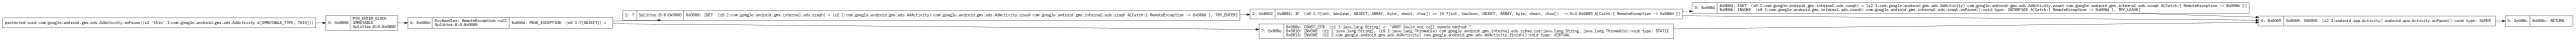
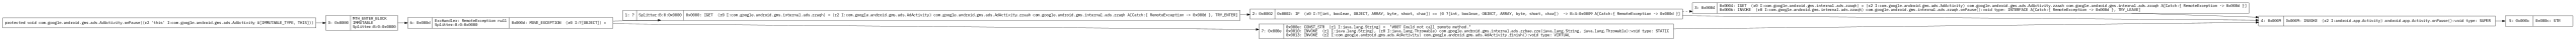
  digraph {
    fontname="IBM Plex Mono"
    rankdir=LR
    node [fontname="IBM Plex Mono" shape=record]
    edge [fontname="IBM Plex Mono"]
    n1 [label="{0\:\ 0x0000|MTH_ENTER_BLOCK\lIMMUTABLE\lSplitter:B:0:0x0000\l}"]
    n2 [label="{6\:\ 0x000d|ExcHandler: RemoteException null\lSplitter:B:0:0x0000\l|0x000d: MOVE_EXCEPTION  (r0 I:?[OBJECT]) =  \l}"]
    n3 [label="{1\:\ ?|Splitter:B:0:0x0000\l|0x0000: IGET  (r0 I:com.google.android.gms.internal.ads.zzaqh) = (r2 I:com.google.android.gms.ads.AdActivity) com.google.android.gms.ads.AdActivity.zzaah com.google.android.gms.internal.ads.zzaqh A[Catch:\{ RemoteException \-\> 0x000d \}, TRY_ENTER]\l}"]
    n4 [label="{2\:\ 0x0002|0x0002: IF  (r0 I:?[int, boolean, OBJECT, ARRAY, byte, short, char]) == (0 ?[int, boolean, OBJECT, ARRAY, byte, short, char])  \-\> B:4:0x0009 A[Catch:\{ RemoteException \-\> 0x000d \}]\l}"]
    n5 [label="{7\:\ 0x000e|0x000e: CONST_STR  (r1 I:java.lang.String) =  \"#007 Could not call remote method.\" \l0x0010: INVOKE  (r1 I:java.lang.String), (r0 I:java.lang.Throwable) com.google.android.gms.internal.ads.zzbae.zze(java.lang.String, java.lang.Throwable):void type: STATIC \l0x0013: INVOKE  (r2 I:com.google.android.gms.ads.AdActivity) com.google.android.gms.ads.AdActivity.finish():void type: VIRTUAL \l}"]
    n6 [label="{3\:\ 0x0004|0x0004: IGET  (r0 I:com.google.android.gms.internal.ads.zzaqh) = (r2 I:com.google.android.gms.ads.AdActivity) com.google.android.gms.ads.AdActivity.zzaah com.google.android.gms.internal.ads.zzaqh A[Catch:\{ RemoteException \-\> 0x000d \}]\l0x0006: INVOKE  (r0 I:com.google.android.gms.internal.ads.zzaqh) com.google.android.gms.internal.ads.zzaqh.onPause():void type: INTERFACE A[Catch:\{ RemoteException \-\> 0x000d \}, TRY_LEAVE]\l}"]
    n7 [label="{4\:\ 0x0009|0x0009: INVOKE  (r2 I:android.app.Activity) android.app.Activity.onPause():void type: SUPER \l}"]
-   n8 [label="{5\:\ 0x000c|0x000c: RETURN   \l}"]
+   n8 [label="{5\:\ 0x000c|0x000c: STR   \l}"]
    n9 [label="{protected void com.google.android.gms.ads.AdActivity.onPause((r2 'this' I:com.google.android.gms.ads.AdActivity A[IMMUTABLE_TYPE, THIS])) }"]
    n1 -> n2
    n2 -> n3
    n2 -> n5
    n3 -> n4
    n4 -> n6 [style=dashed]
    n4 -> n7
    n5 -> n7
    n6 -> n7
    n7 -> n8
    n9 -> n1
  }
